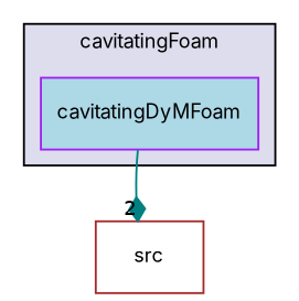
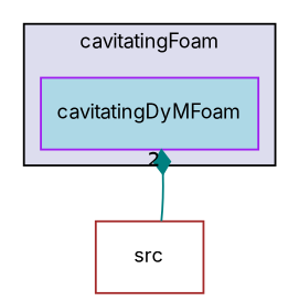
  digraph {
    compound=true
    fontname=Inter
    node [fontname=Inter fontsize=10 shape=box style=filled]
    n1 [fillcolor=lightblue label=cavitatingDyMFoam pencolor=black color=purple]
    n2 [color=brown label=src fillcolor=white]
    subgraph cluster_1 {
      bgcolor="#ddddee"
      fontsize=10
      label=cavitatingFoam
      pencolor=black
      n1
    }
-   n1 -> n2 [headlabel=2 labeldistance=1.5 labelfontname=Helvetica labelfontsize=10 color=teal arrowhead=diamond fontname=Inter]
+   n2 -> n1 [headlabel=2 labeldistance=1.5 labelfontname=Helvetica labelfontsize=10 color=teal arrowhead=diamond fontname=Inter]
  }
